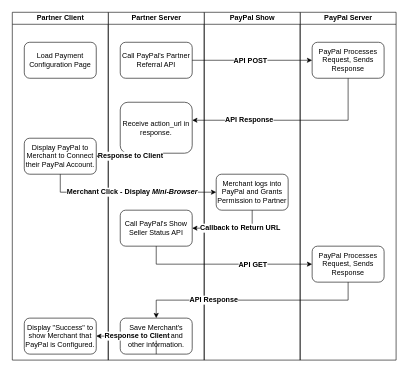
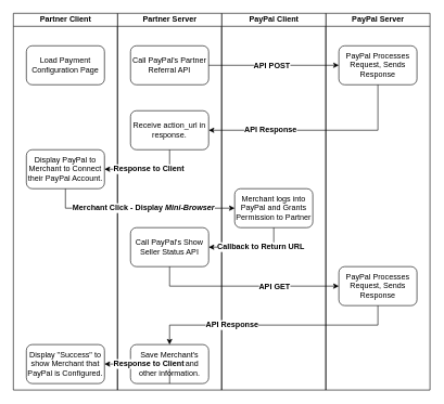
  <mxCell id="0" />
  <mxCell id="1" parent="0" />
  <mxCell id="2" value="PayPal Server" style="swimlane;html=1;startSize=20;" vertex="1" parent="1"><mxGeometry x="500" y="20" width="160" height="580" as="geometry" /></mxCell>
  <mxCell id="3" value="PayPal Processes Request, Sends Response" style="rounded=1;whiteSpace=wrap;html=1;" vertex="1" parent="2"><mxGeometry x="20" y="50" width="120" height="60" as="geometry" /></mxCell>
  <mxCell id="4" value="PayPal Processes Request, Sends Response" style="rounded=1;whiteSpace=wrap;html=1;" vertex="1" parent="2"><mxGeometry x="20" y="390" width="120" height="60" as="geometry" /></mxCell>
- <mxCell id="5" value="PayPal Show" style="swimlane;html=1;startSize=20;" vertex="1" parent="1"><mxGeometry x="340" y="20" width="160" height="580" as="geometry" /></mxCell>
+ <mxCell id="5" value="PayPal Client" style="swimlane;html=1;startSize=20;" vertex="1" parent="1"><mxGeometry x="340" y="20" width="160" height="580" as="geometry" /></mxCell>
  <mxCell id="6" value="Merchant logs into PayPal and Grants Permission to Partner" style="rounded=1;whiteSpace=wrap;html=1;" vertex="1" parent="5"><mxGeometry x="20" y="270" width="120" height="60" as="geometry" /></mxCell>
  <mxCell id="7" value="Partner Server" style="swimlane;html=1;startSize=20;" vertex="1" parent="1"><mxGeometry x="180" y="20" width="160" height="580" as="geometry" /></mxCell>
  <mxCell id="8" value="Call PayPal's Partner Referral API" style="rounded=1;whiteSpace=wrap;html=1;" vertex="1" parent="7"><mxGeometry x="20" y="50" width="120" height="60" as="geometry" /></mxCell>
  <mxCell id="9" value="Call PayPal's Show Seller Status API" style="rounded=1;whiteSpace=wrap;html=1;" vertex="1" parent="7"><mxGeometry x="20" y="330" width="120" height="60" as="geometry" /></mxCell>
  <mxCell id="10" value="Save Merchant's merchant_id and other information." style="rounded=1;whiteSpace=wrap;html=1;" vertex="1" parent="7"><mxGeometry x="20" y="510" width="120" height="60" as="geometry" /></mxCell>
- <mxCell id="11" value="Receive action_url in response." style="rounded=1;whiteSpace=wrap;html=1;" vertex="1" parent="7"><mxGeometry x="20" y="150" width="120" height="85" as="geometry" /></mxCell>
+ <mxCell id="11" value="Receive action_url in response." style="rounded=1;whiteSpace=wrap;html=1;" vertex="1" parent="7"><mxGeometry x="20" y="150" width="120" height="60" as="geometry" /></mxCell>
  <mxCell id="12" value="Partner Client" style="swimlane;html=1;startSize=20;" vertex="1" parent="1"><mxGeometry x="20" y="20" width="160" height="580" as="geometry" /></mxCell>
  <mxCell id="13" value="Load Payment Configuration Page" style="rounded=1;whiteSpace=wrap;html=1;" vertex="1" parent="12"><mxGeometry x="20" y="50" width="120" height="60" as="geometry" /></mxCell>
  <mxCell id="14" value="Display &quot;Success&quot; to show Merchant that PayPal is Configured." style="rounded=1;whiteSpace=wrap;html=1;" vertex="1" parent="12"><mxGeometry x="20" y="510" width="120" height="60" as="geometry" /></mxCell>
  <mxCell id="15" value="Display PayPal to Merchant to Connect their PayPal Account." style="rounded=1;whiteSpace=wrap;html=1;" vertex="1" parent="12"><mxGeometry x="20" y="210" width="120" height="60" as="geometry" /></mxCell>
  <mxCell id="16" value="" style="edgeStyle=orthogonalEdgeStyle;rounded=0;orthogonalLoop=1;jettySize=auto;html=1;" edge="1" parent="1" source="8" target="3"><mxGeometry relative="1" as="geometry" /></mxCell>
  <mxCell id="17" value="API POST" style="text;html=1;align=center;verticalAlign=middle;resizable=0;points=[];;labelBackgroundColor=#ffffff;fontStyle=1" vertex="1" connectable="0" parent="16"><mxGeometry x="-0.04" y="-1" relative="1" as="geometry"><mxPoint y="-1" as="offset" /></mxGeometry></mxCell>
  <mxCell id="18" value="" style="edgeStyle=orthogonalEdgeStyle;rounded=0;orthogonalLoop=1;jettySize=auto;html=1;" edge="1" parent="1" source="3" target="11"><mxGeometry relative="1" as="geometry"><mxPoint x="320" y="200" as="targetPoint" /><Array as="points"><mxPoint x="580" y="200" /></Array></mxGeometry></mxCell>
  <mxCell id="19" value="API Response" style="text;html=1;align=center;verticalAlign=middle;resizable=0;points=[];;labelBackgroundColor=#ffffff;fontStyle=1" vertex="1" connectable="0" parent="18"><mxGeometry x="0.43" y="-3" relative="1" as="geometry"><mxPoint y="2" as="offset" /></mxGeometry></mxCell>
  <mxCell id="20" value="" style="edgeStyle=orthogonalEdgeStyle;rounded=0;orthogonalLoop=1;jettySize=auto;html=1;" edge="1" parent="1" source="9" target="4"><mxGeometry relative="1" as="geometry"><Array as="points"><mxPoint x="260" y="440" /></Array></mxGeometry></mxCell>
  <mxCell id="21" value="API GET" style="text;html=1;align=center;verticalAlign=middle;resizable=0;points=[];;labelBackgroundColor=#ffffff;fontStyle=1" vertex="1" connectable="0" parent="20"><mxGeometry x="0.124" relative="1" as="geometry"><mxPoint x="27" as="offset" /></mxGeometry></mxCell>
  <mxCell id="22" value="" style="edgeStyle=orthogonalEdgeStyle;rounded=0;orthogonalLoop=1;jettySize=auto;html=1;" edge="1" parent="1" source="4" target="10"><mxGeometry relative="1" as="geometry"><Array as="points"><mxPoint x="580" y="500" /></Array></mxGeometry></mxCell>
  <mxCell id="23" value="API Response" style="text;html=1;align=center;verticalAlign=middle;resizable=0;points=[];;labelBackgroundColor=#ffffff;fontStyle=1" vertex="1" connectable="0" parent="22"><mxGeometry x="0.455" y="-2" relative="1" as="geometry"><mxPoint x="21" y="1" as="offset" /></mxGeometry></mxCell>
  <mxCell id="24" value="" style="edgeStyle=orthogonalEdgeStyle;rounded=0;orthogonalLoop=1;jettySize=auto;html=1;exitX=0.5;exitY=1;exitDx=0;exitDy=0;" edge="1" parent="1" source="10" target="14"><mxGeometry relative="1" as="geometry"><Array as="points"><mxPoint x="260" y="560" /></Array></mxGeometry></mxCell>
  <mxCell id="25" value="Response to Client" style="text;html=1;align=center;verticalAlign=middle;resizable=0;points=[];;labelBackgroundColor=#ffffff;fontStyle=1" vertex="1" connectable="0" parent="24"><mxGeometry x="0.015" y="1" relative="1" as="geometry"><mxPoint x="3" y="-2" as="offset" /></mxGeometry></mxCell>
  <mxCell id="26" value="" style="edgeStyle=orthogonalEdgeStyle;rounded=0;orthogonalLoop=1;jettySize=auto;html=1;entryX=1;entryY=0.5;entryDx=0;entryDy=0;" edge="1" parent="1" source="11" target="15"><mxGeometry relative="1" as="geometry"><Array as="points"><mxPoint x="260" y="260" /></Array></mxGeometry></mxCell>
  <mxCell id="27" value="Response to Client" style="text;html=1;align=center;verticalAlign=middle;resizable=0;points=[];;labelBackgroundColor=#ffffff;fontStyle=1" vertex="1" connectable="0" parent="26"><mxGeometry x="0.139" y="-1" relative="1" as="geometry"><mxPoint x="11" as="offset" /></mxGeometry></mxCell>
  <mxCell id="28" value="" style="edgeStyle=orthogonalEdgeStyle;rounded=0;orthogonalLoop=1;jettySize=auto;html=1;entryX=0;entryY=0.5;entryDx=0;entryDy=0;" edge="1" parent="1" source="15" target="6"><mxGeometry relative="1" as="geometry"><Array as="points"><mxPoint x="100" y="320" /></Array></mxGeometry></mxCell>
  <mxCell id="29" value="Merchant Click - Display &lt;i&gt;Mini-Browser&lt;/i&gt;" style="text;html=1;align=center;verticalAlign=middle;resizable=0;points=[];;labelBackgroundColor=#ffffff;fontStyle=1" vertex="1" connectable="0" parent="28"><mxGeometry x="0.09" y="-1" relative="1" as="geometry"><mxPoint x="-9" y="-2" as="offset" /></mxGeometry></mxCell>
  <mxCell id="30" value="" style="edgeStyle=orthogonalEdgeStyle;rounded=0;orthogonalLoop=1;jettySize=auto;html=1;entryX=1;entryY=0.5;entryDx=0;entryDy=0;" edge="1" parent="1" source="6" target="9"><mxGeometry relative="1" as="geometry"><Array as="points"><mxPoint x="420" y="380" /></Array></mxGeometry></mxCell>
  <mxCell id="31" value="Callback to Return URL" style="text;html=1;align=center;verticalAlign=middle;resizable=0;points=[];;labelBackgroundColor=#ffffff;fontStyle=1" vertex="1" connectable="0" parent="30"><mxGeometry x="-0.061" relative="1" as="geometry"><mxPoint x="10" y="-1" as="offset" /></mxGeometry></mxCell>
